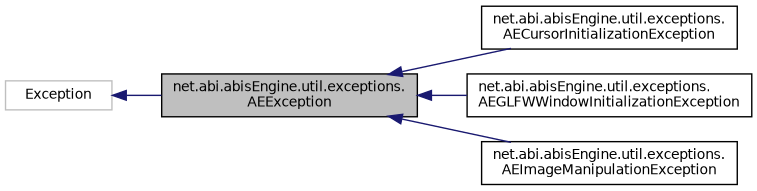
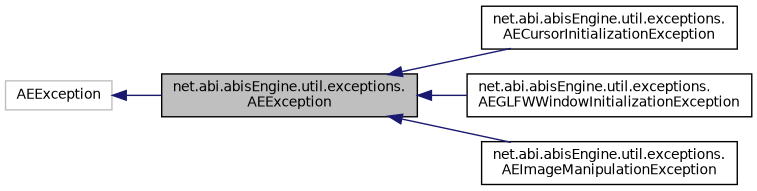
  digraph {
    rankdir=LR
    node [color=black fillcolor=white fontname=Helvetica fontsize=10 shape=record style=filled]
    edge [color=midnightblue dir=back fontname=Helvetica fontsize=10 labelfontname=Helvetica labelfontsize=10 style=solid]
    n1 [fillcolor=grey75 fontcolor=black height=0.2 label="net.abi.abisEngine.util.exceptions.\lAEException" width=0.4]
    n2 [height=0.2 label="net.abi.abisEngine.util.exceptions.\lAECursorInitializationException" width=0.4]
    n3 [height=0.2 label="net.abi.abisEngine.util.exceptions.\lAEGLFWWindowInitializationException" width=0.4]
    n4 [height=0.2 label="net.abi.abisEngine.util.exceptions.\lAEImageManipulationException" width=0.4]
-   n5 [color=grey75 height=0.2 label=Exception width=0.4]
+   n5 [color=grey75 height=0.2 label=AEException width=0.4]
    n1 -> n2
    n1 -> n3
    n1 -> n4
    n5 -> n1
  }
